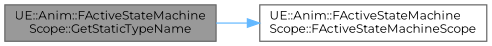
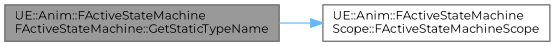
  digraph {
    rankdir=LR
    fontname=Montserrat
    node [fontname=Montserrat fontsize=10 shape=box style=filled]
-   n1 [color=gray40 fillcolor=grey60 fontcolor=black height=0.2 label="UE::Anim::FActiveStateMachine\lScope::GetStaticTypeName" width=0.4]
+   n1 [color=gray40 fillcolor=grey60 fontcolor=black height=0.2 label="UE::Anim::FActiveStateMachine\lFActiveStateMachine::GetStaticTypeName" width=0.4]
    n2 [color=grey40 fillcolor=white height=0.2 label="UE::Anim::FActiveStateMachine\lScope::FActiveStateMachineScope" width=0.4]
    n1 -> n2 [color=steelblue1 fontname=Montserrat fontsize=10 labelfontname=Helvetica labelfontsize=10 style=solid]
  }
